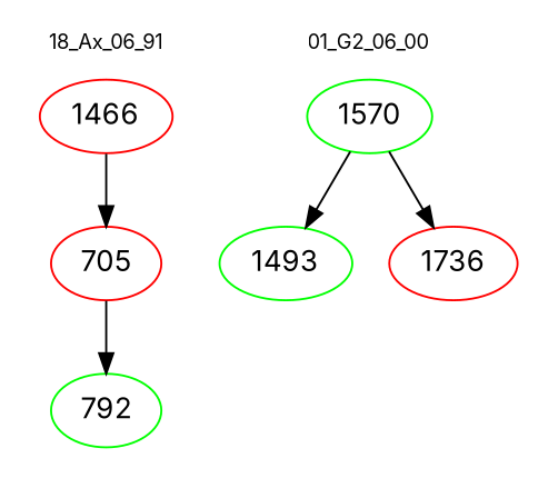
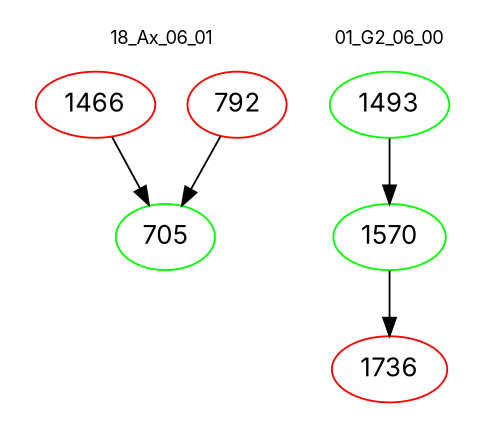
  digraph {
    fontname=Inter
    node [color=green fontname=Inter]
    edge [color=black fontname=Inter]
-   n1 [color=red label=705]
-   n2 [label=792]
+   n1 [label=705]
+   n2 [color=red label=792]
    n3 [color=red label=1466]
    n4 [label=1570]
    n5 [label=1493]
    n6 [color=red label=1736]
    subgraph cluster_1 {
      color=white
      fontsize=10
-     label="18_Ax_06_91"
+     label="18_Ax_06_01"
      n1
      n2
      n3
    }
    subgraph cluster_2 {
      color=white
      fontsize=10
      label="01_G2_06_00"
      n4
      n5
      n6
    }
-   n1 -> n2
+   n2 -> n1
    n3 -> n1
-   n4 -> n5
+   n5 -> n4
    n4 -> n6
  }
